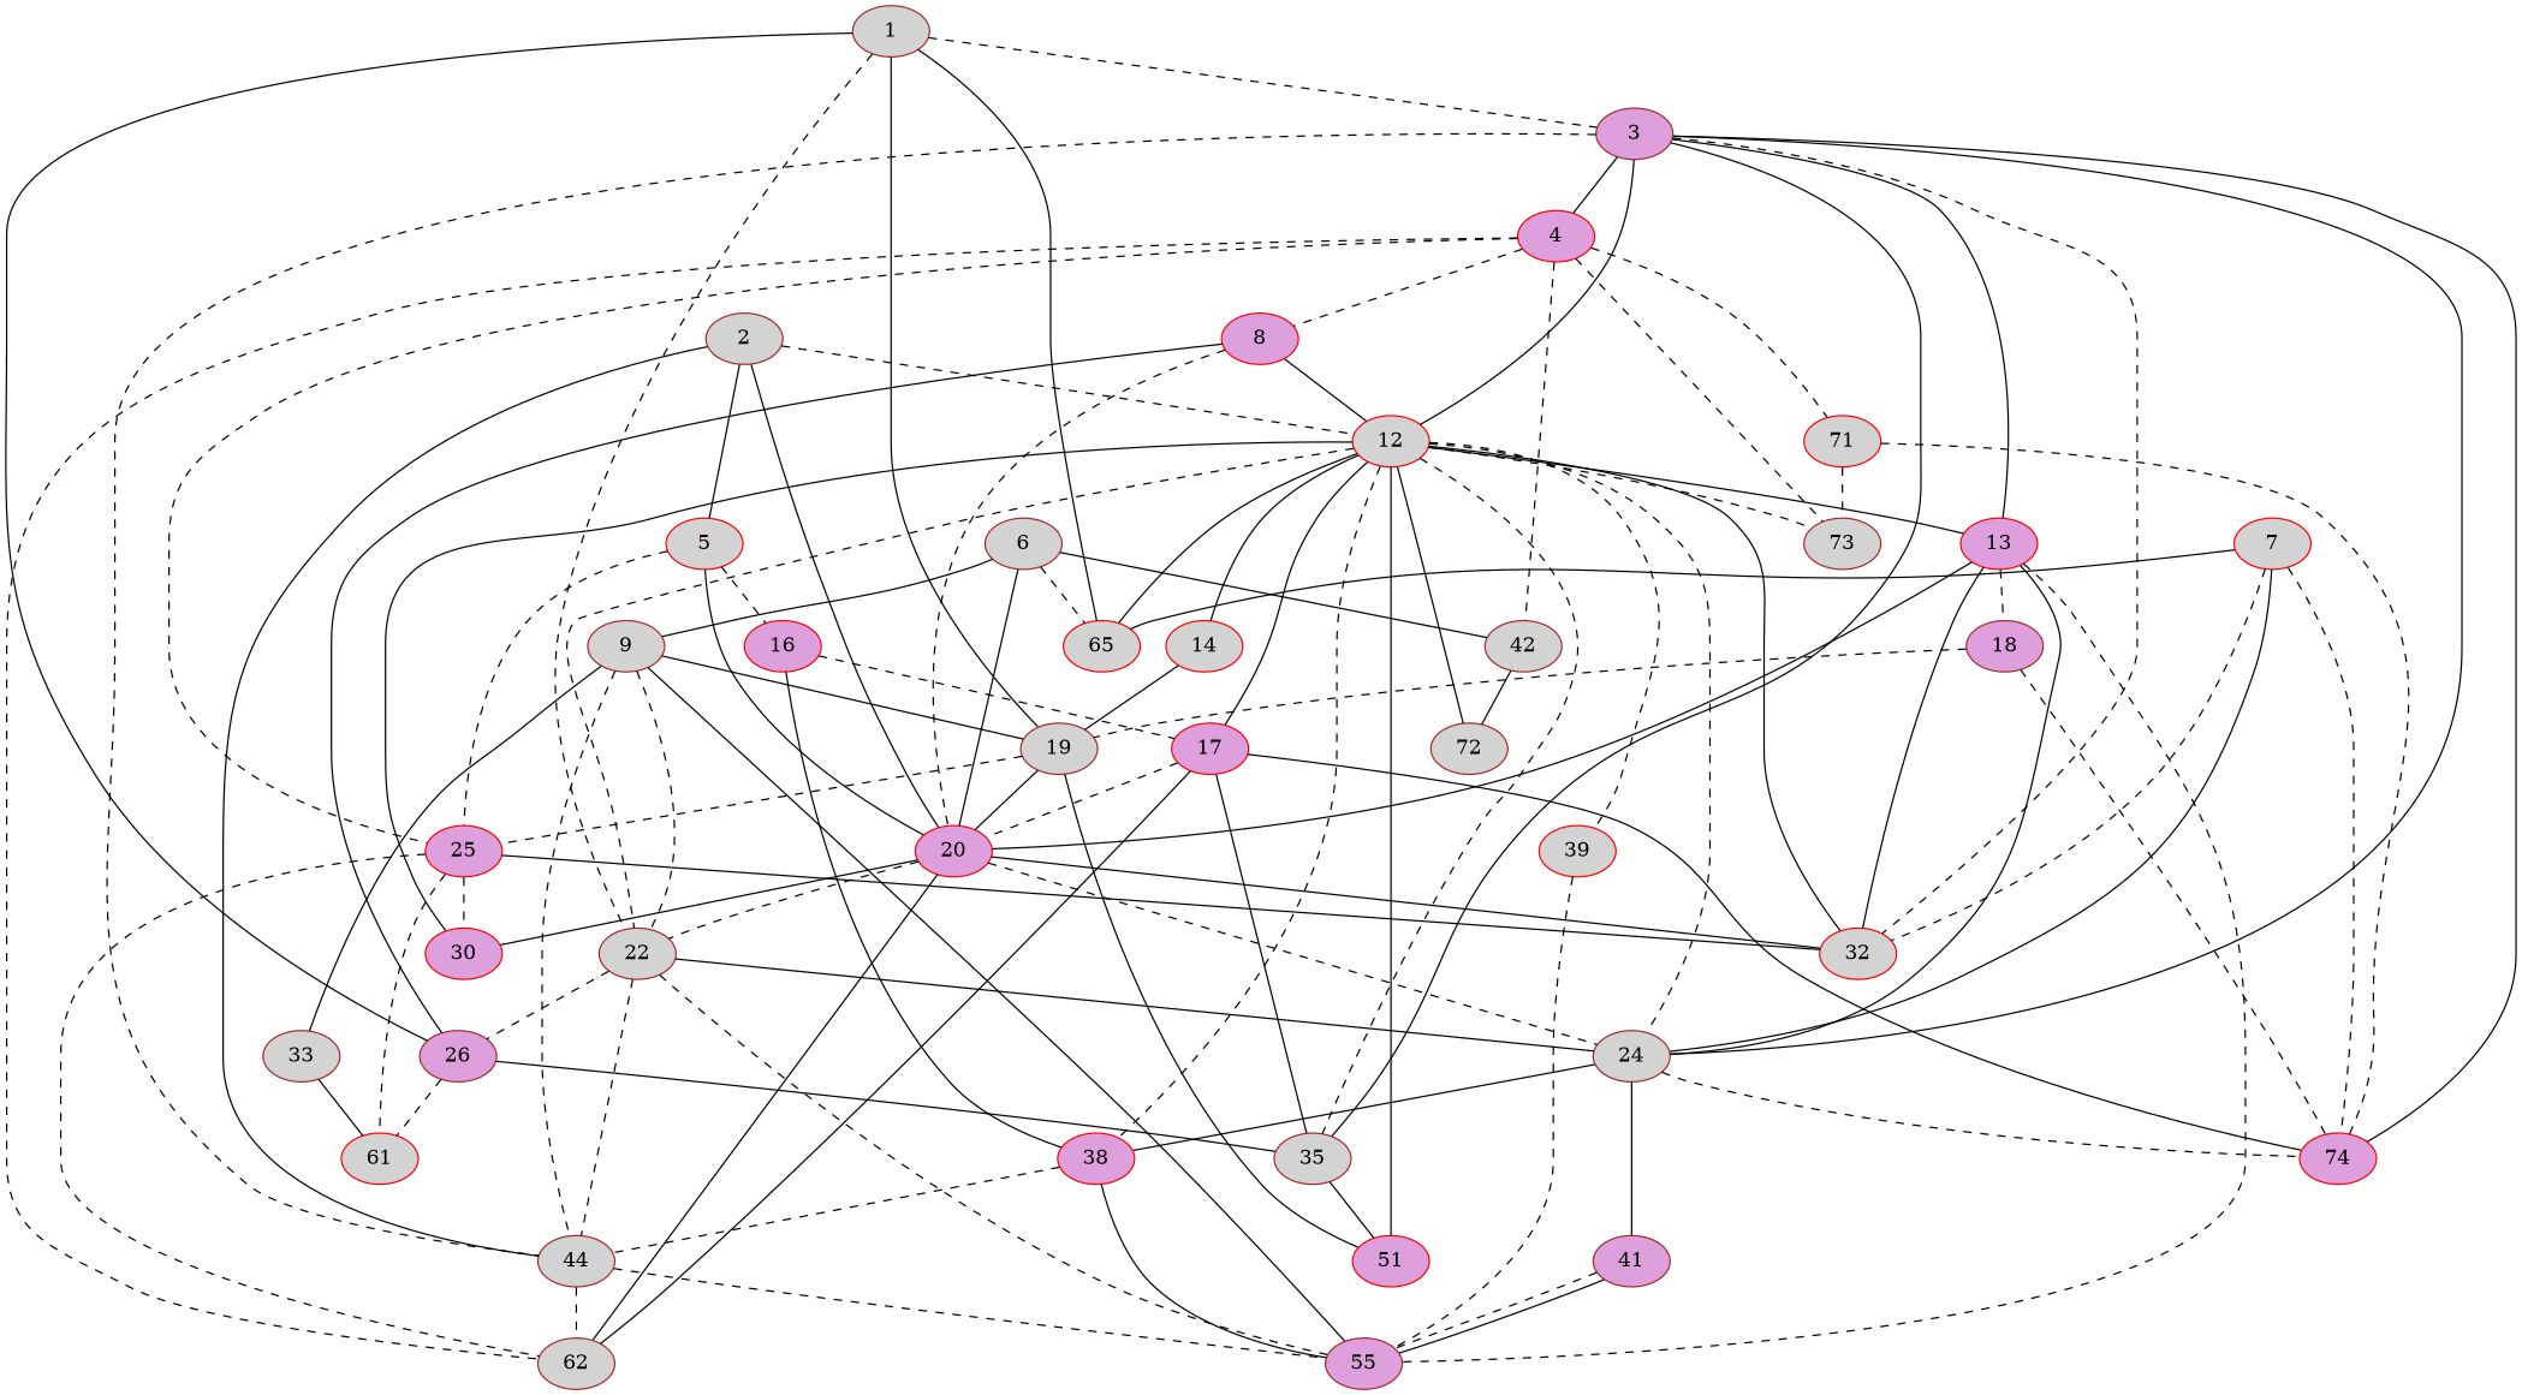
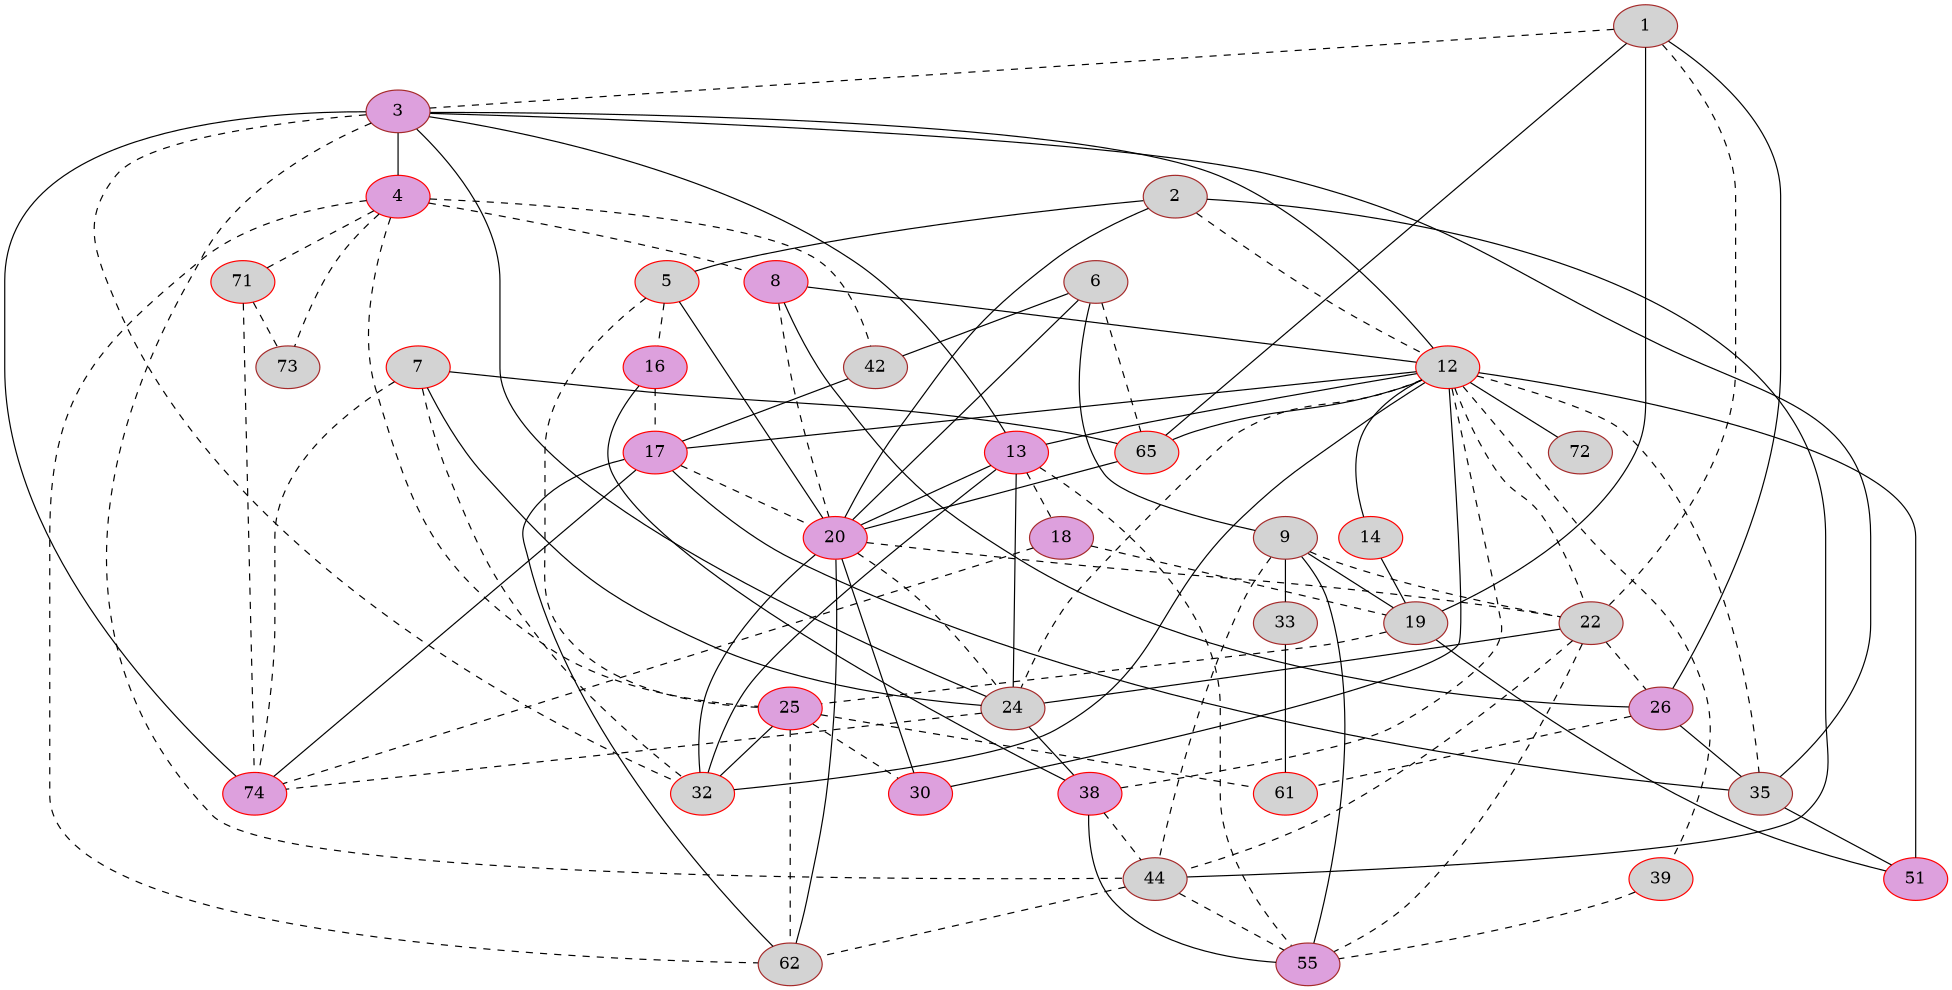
  graph {
    node [color=red fillcolor=lightgrey style=filled]
    edge [style=solid]
    1 [color=brown super="+77"]
    3 [color=brown fillcolor=plum super="+10"]
    19 [color=brown super="+47+46+35"]
    22 [color=brown super="+48"]
    26 [color=brown fillcolor=plum super="+64"]
    65
    12 [super="+70+36+54+63+67"]
    44 [color=brown super="+56"]
    4 [fillcolor=plum super="+15+68"]
    13 [fillcolor=plum super="+49+45+23"]
    24 [color=brown super="+27+40"]
    32 [super="+75"]
    n13 [color=brown label=35]
    74 [fillcolor=plum]
    20 [fillcolor=plum super="+53"]
    25 [fillcolor=plum super="+37"]
    51 [fillcolor=plum super="+60"]
    55 [color=brown fillcolor=plum super="+69"]
    61
    2 [color=brown super="+50"]
    5
    16 [fillcolor=plum]
    73 [color=brown]
    14
    17 [fillcolor=plum super="+21"]
    30 [fillcolor=plum]
    38 [fillcolor=plum super="+57"]
    39
    72 [color=brown]
    62 [color=brown]
    8 [fillcolor=plum super="+66"]
    42 [color=brown]
    71
    18 [color=brown fillcolor=plum]
-   41 [color=brown fillcolor=plum]
    9 [color=brown super="+11+31"]
    33 [color=brown]
    6 [color=brown]
    7 [super="+29"]
    1 -- 3 [style=dashed]
    1 -- 19
    1 -- 22 [style=dashed]
    1 -- 26
    1 -- 65
    3 -- 12
    3 -- 44 [style=dashed]
    3 -- 4 [weight=3]
    3 -- 13
    3 -- 24
    3 -- 32 [style=dashed]
    3 -- n13
    3 -- 74
-   19 -- 20
+   65 -- 20
    19 -- 25 [style=dashed weight=2]
    19 -- 51
    22 -- 26 [style=dashed]
    22 -- 44 [style=dashed]
    22 -- 24
    22 -- 55 [style=dashed]
    26 -- n13
    26 -- 61 [style=dashed]
    12 -- 22 [style=dashed weight=2]
    12 -- 65
    12 -- 13 [weight=2]
    12 -- 24 [style=dashed]
    12 -- 32
    12 -- n13 [style=dashed]
    12 -- 51 [weight=4]
-   12 -- 73 [style=dashed]
    12 -- 14
    12 -- 17
    12 -- 30
    12 -- 38 [style=dashed]
    12 -- 39 [style=dashed]
    12 -- 72
    44 -- 55 [style=dashed]
    44 -- 62 [style=dashed]
    4 -- 25 [style=dashed]
    4 -- 73 [style=dashed]
    4 -- 62 [style=dashed]
    4 -- 8 [style=dashed]
    4 -- 42 [style=dashed]
    4 -- 71 [style=dashed]
    13 -- 24
    13 -- 32
    13 -- 20
    13 -- 55 [style=dashed]
    13 -- 18 [style=dashed]
    24 -- 74 [style=dashed]
    24 -- 38
-   24 -- 41
    n13 -- 51
    20 -- 22 [style=dashed]
    20 -- 24 [style=dashed]
    20 -- 32
    20 -- 30
    20 -- 62
    25 -- 32
    25 -- 61 [style=dashed]
    25 -- 30 [style=dashed]
    25 -- 62 [style=dashed]
    2 -- 12 [style=dashed]
    2 -- 44
    2 -- 20
    2 -- 5
    5 -- 20
    5 -- 25 [style=dashed]
    5 -- 16 [style=dashed]
    16 -- 17 [style=dashed]
    16 -- 38
    14 -- 19
    17 -- n13
    17 -- 74
    17 -- 20 [style=dashed]
    17 -- 62
    38 -- 44 [style=dashed]
    38 -- 55
    39 -- 55 [style=dashed]
    8 -- 26
    8 -- 12
    8 -- 20 [style=dashed]
-   42 -- 72
+   42 -- 17
    71 -- 74 [style=dashed]
    71 -- 73 [style=dashed]
    18 -- 19 [style=dashed weight=2]
    18 -- 74 [style=dashed]
-   41 -- 55 [style=dashed]
-   41 -- 55
    9 -- 19 [weight=2]
    9 -- 22 [style=dashed]
    9 -- 44 [style=dashed]
    9 -- 55
    9 -- 33
    33 -- 61
    6 -- 65 [style=dashed]
    6 -- 20
    6 -- 42
    6 -- 9
    7 -- 65
    7 -- 24
    7 -- 32 [style=dashed]
    7 -- 74 [style=dashed]
  }
